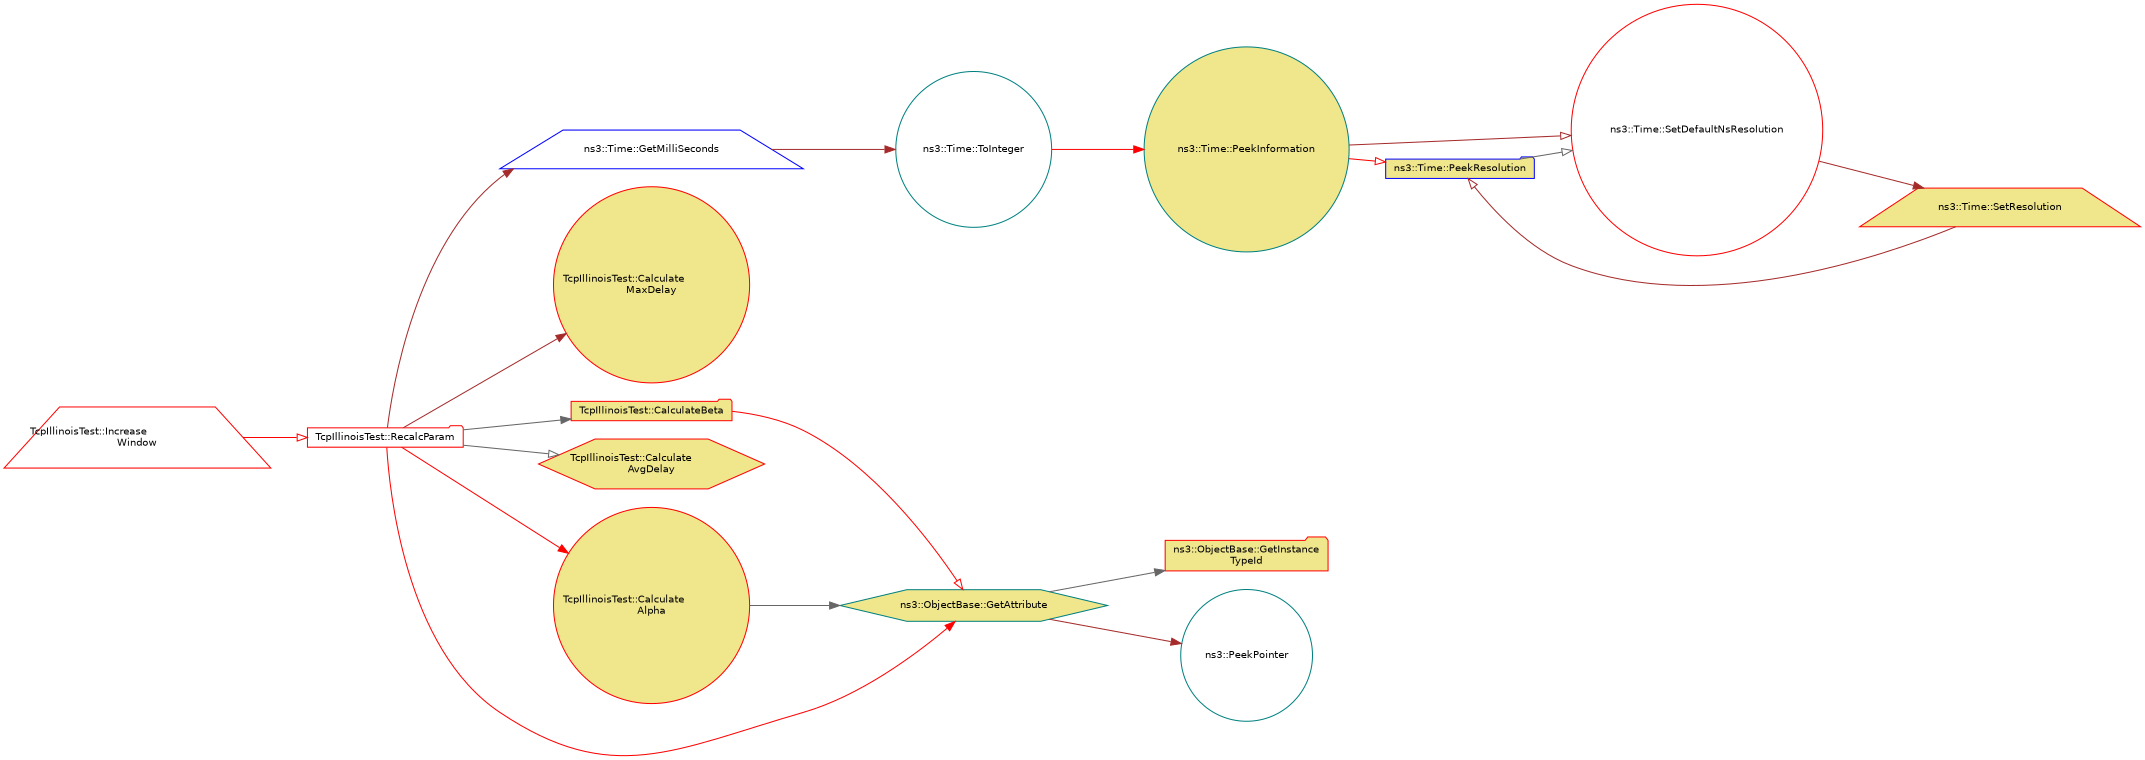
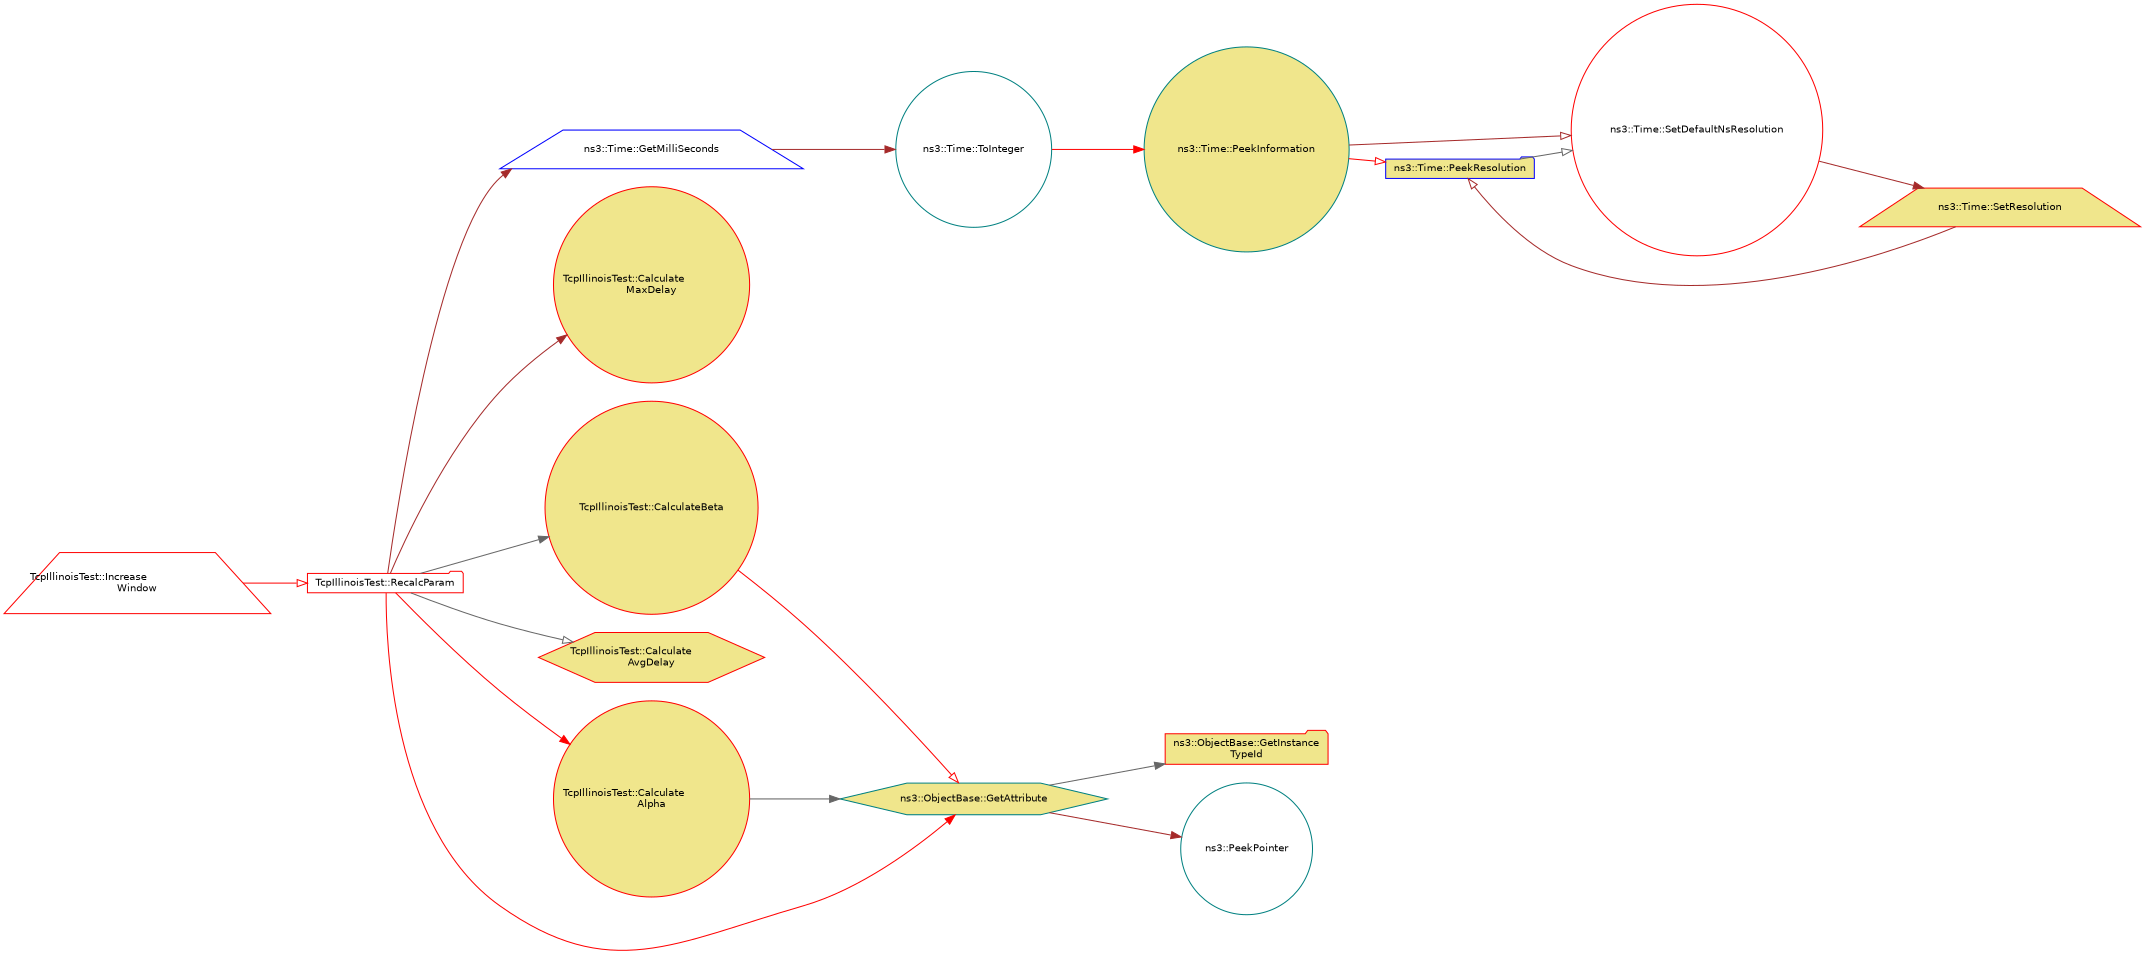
  digraph {
    rankdir=LR
    node [color=red fillcolor=khaki fontname=Helvetica fontsize=10 shape=circle style=filled]
    edge [arrowhead=normal color=brown fontname=Helvetica fontsize=10 labelfontname=Helvetica labelfontsize=10 style=solid]
    n1 [fillcolor=white fontcolor=black height=0.2 label="TcpIllinoisTest::Increase\lWindow" shape=trapezium width=0.4]
    n2 [fillcolor=white height=0.2 label="TcpIllinoisTest::RecalcParam" shape=folder width=0.4]
    n3 [color=teal height=0.2 label="ns3::ObjectBase::GetAttribute" shape=hexagon width=0.4]
    n4 [height=0.2 label="TcpIllinoisTest::Calculate\lMaxDelay" width=0.4]
    n5 [color=blue fillcolor=white height=0.2 label="ns3::Time::GetMilliSeconds" shape=trapezium width=0.4]
    n6 [height=0.2 label="TcpIllinoisTest::Calculate\lAvgDelay" shape=hexagon width=0.4]
    n7 [height=0.2 label="TcpIllinoisTest::Calculate\lAlpha" width=0.4]
-   n8 [height=0.2 label="TcpIllinoisTest::CalculateBeta" shape=folder width=0.4]
+   n8 [height=0.2 label="TcpIllinoisTest::CalculateBeta" width=0.4]
    n9 [height=0.2 label="ns3::ObjectBase::GetInstance\lTypeId" shape=folder width=0.4]
    n10 [color=teal fillcolor=white height=0.2 label="ns3::PeekPointer" width=0.4]
    n11 [color=teal fillcolor=white height=0.2 label="ns3::Time::ToInteger" width=0.4]
    n12 [color=teal height=0.2 label="ns3::Time::PeekInformation" width=0.4]
    n13 [color=blue height=0.2 label="ns3::Time::PeekResolution" shape=folder width=0.4]
    n14 [fillcolor=white height=0.2 label="ns3::Time::SetDefaultNsResolution" width=0.4]
    n15 [height=0.2 label="ns3::Time::SetResolution" shape=trapezium width=0.4]
    n1 -> n2 [arrowhead=onormal color=red]
    n2 -> n3 [color=red]
    n2 -> n4
    n2 -> n5
    n2 -> n6 [arrowhead=onormal color=gray40]
    n2 -> n7 [color=red]
    n2 -> n8 [color=gray40]
    n3 -> n9 [color=gray40]
    n3 -> n10
    n5 -> n11
    n7 -> n3 [color=gray40]
    n8 -> n3 [arrowhead=onormal color=red]
    n11 -> n12 [color=red]
    n12 -> n13 [arrowhead=onormal color=red]
    n12 -> n14 [arrowhead=onormal]
    n13 -> n14 [arrowhead=onormal color=gray40]
    n14 -> n15
    n15 -> n13 [arrowhead=onormal]
  }
